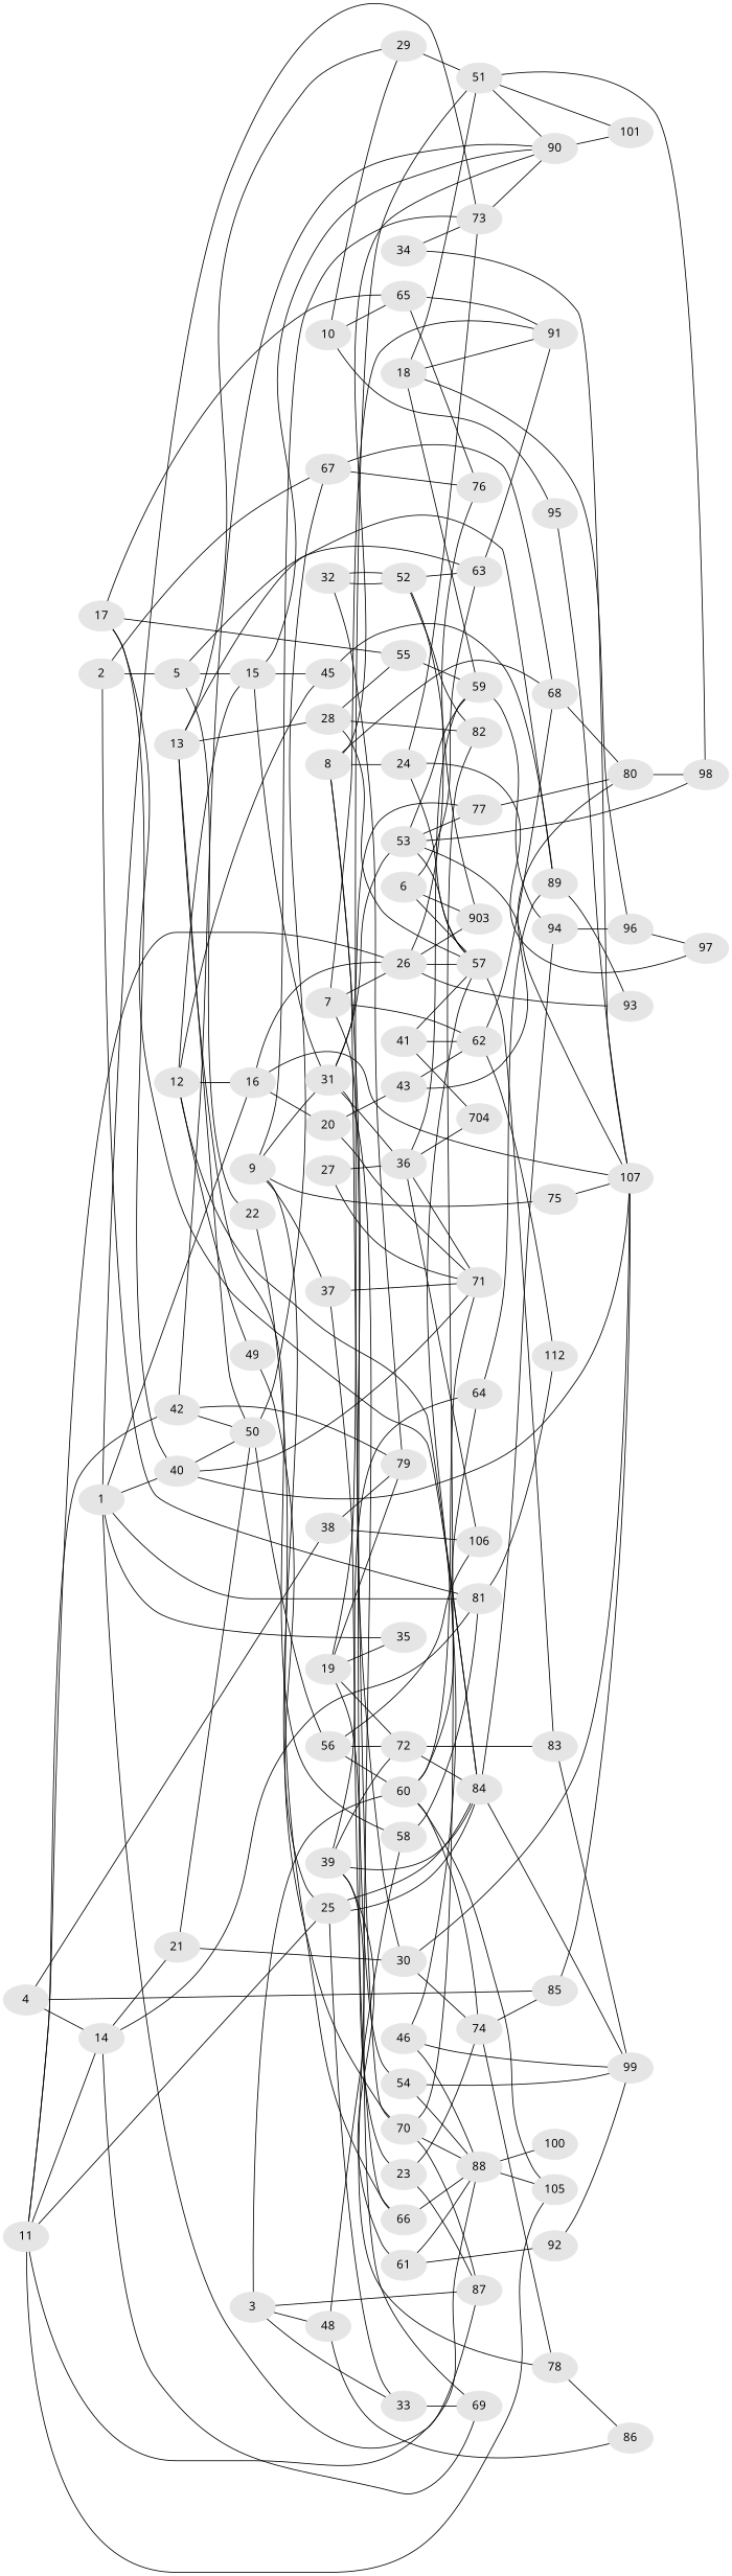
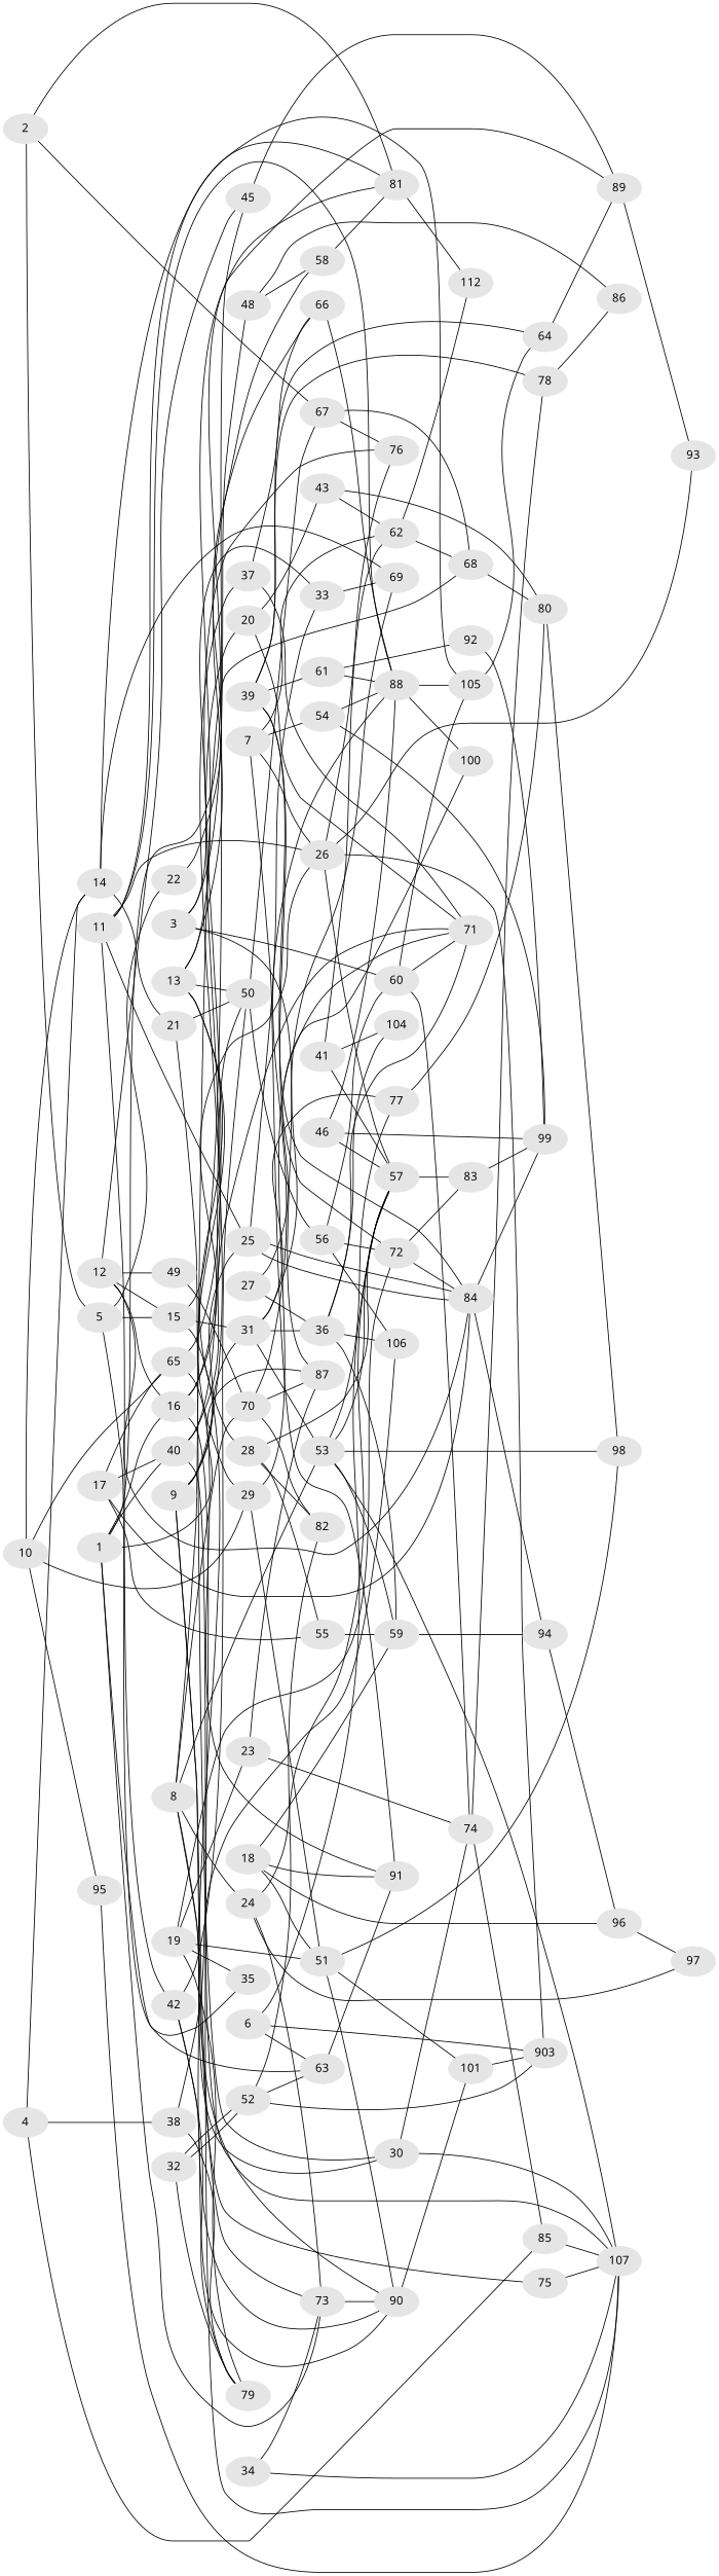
  graph {
    fontname="Noto Sans"
    rankdir=LR
    node [color=gray90 fontname="Noto Sans" style=filled]
    edge [fontname="Noto Sans"]
    1
    16
    35
    40
    73
    81
    87
    26
    20
    107
    50
    71
    90
    n14 [label=112]
    2
    5
    67
    15
    22
    63
    68
    76
    3
    33
    48
    60
    69
    58
    86
    105
    74
    64
    4
    14
    38
    85
    21
    79
    106
    31
    45
    66
    91
    6
    57
    n46 [label=903]
    83
    7
    54
    62
    93
    88
    99
    8
    24
    30
    53
    70
    97
    59
    77
    98
    80
    82
    101
    9
    25
    37
    75
    84
    36
    10
    29
    65
    95
    51
    100
    11
    42
    12
    49
    89
    94
    13
    28
    55
    56
    43
    17
    18
    96
    19
    23
    72
    78
    27
-   104 [label=704]
+   104
    32
    52
    34
    39
    61
    92
    41
    46
    1 -- 16
    1 -- 35
    1 -- 40
    1 -- 73
    1 -- 81
    1 -- 87
    16 -- 26
    16 -- 20
    16 -- 107
    40 -- 107
    40 -- 50
    40 -- 71
    73 -- 90
    81 -- n14
    26 -- 76
    26 -- 57
    26 -- n46
    26 -- 93
    20 -- 71
    20 -- 43
    50 -- 67
    50 -- 56
    90 -- 101
    2 -- 81
    2 -- 5
    2 -- 67
    5 -- 15
    5 -- 22
    5 -- 63
    67 -- 68
    67 -- 76
    15 -- 90
    15 -- 31
    15 -- 45
    22 -- 66
    63 -- 91
    68 -- 80
    3 -- 87
    3 -- 33
    3 -- 48
    3 -- 60
    33 -- 69
    48 -- 58
    48 -- 86
    60 -- 71
    60 -- 105
    60 -- 74
-   60 -- 64
+   105 -- 64
    58 -- 81
    74 -- 85
    74 -- 78
    64 -- 89
    4 -- 14
    4 -- 38
    4 -- 85
    14 -- 81
    14 -- 69
    14 -- 21
    38 -- 79
    38 -- 106
    85 -- 107
    21 -- 50
    21 -- 30
    31 -- 69
    31 -- 53
    31 -- 77
    31 -- 36
    45 -- 89
    66 -- 88
    6 -- 63
    6 -- 57
    6 -- n46
    57 -- 83
    83 -- 99
    7 -- 26
    7 -- 91
    7 -- 54
    7 -- 62
    54 -- 88
    54 -- 99
    62 -- n14
    62 -- 68
    88 -- 105
    88 -- 100
    8 -- 90
    8 -- 68
    8 -- 24
    8 -- 30
+   8 -- 53
    8 -- 70
    24 -- 73
    24 -- 57
    24 -- 97
    30 -- 107
    30 -- 74
    53 -- 107
    53 -- 57
    53 -- 59
    53 -- 77
    53 -- 98
    70 -- 87
    70 -- 88
    70 -- 82
    59 -- 94
    77 -- 80
    80 -- 98
+   101 -- n46
    9 -- 73
    9 -- 31
    9 -- 25
    9 -- 37
    9 -- 75
    25 -- 33
    25 -- 84
    25 -- 84
    37 -- 71
    37 -- 66
    75 -- 107
    84 -- 99
    84 -- 94
    36 -- 71
    36 -- 106
    36 -- 59
    36 -- 104
-   11 -- 14
+   10 -- 14
    10 -- 29
    10 -- 65
    10 -- 95
    29 -- 51
+   29 -- 100
    65 -- 76
    65 -- 91
    95 -- 107
    51 -- 90
    51 -- 98
    51 -- 101
    11 -- 26
    11 -- 105
    11 -- 88
    11 -- 25
    11 -- 42
    42 -- 50
    42 -- 90
    42 -- 79
    12 -- 16
    12 -- 15
    12 -- 45
    12 -- 84
    12 -- 49
    49 -- 70
    89 -- 93
    94 -- 96
    13 -- 50
    13 -- 58
    13 -- 29
    13 -- 89
    13 -- 28
    28 -- 57
    28 -- 82
    28 -- 55
    55 -- 59
    56 -- 60
    56 -- 106
    56 -- 72
    43 -- 62
    43 -- 80
    17 -- 40
    17 -- 84
    17 -- 65
    17 -- 55
    18 -- 91
    18 -- 59
    18 -- 51
    18 -- 96
    96 -- 97
    19 -- 35
    19 -- 79
    19 -- 51
    19 -- 23
    19 -- 72
    23 -- 87
    23 -- 74
    72 -- 83
    72 -- 84
    78 -- 86
    27 -- 71
    27 -- 36
    32 -- 79
    32 -- 52
    32 -- 52
    52 -- 63
    52 -- n46
    52 -- 82
    34 -- 73
    34 -- 107
    39 -- 64
    39 -- 84
    39 -- 72
    39 -- 78
    39 -- 61
    61 -- 88
    61 -- 92
    92 -- 99
    41 -- 57
    41 -- 62
    41 -- 104
    46 -- 57
    46 -- 88
    46 -- 99
  }
